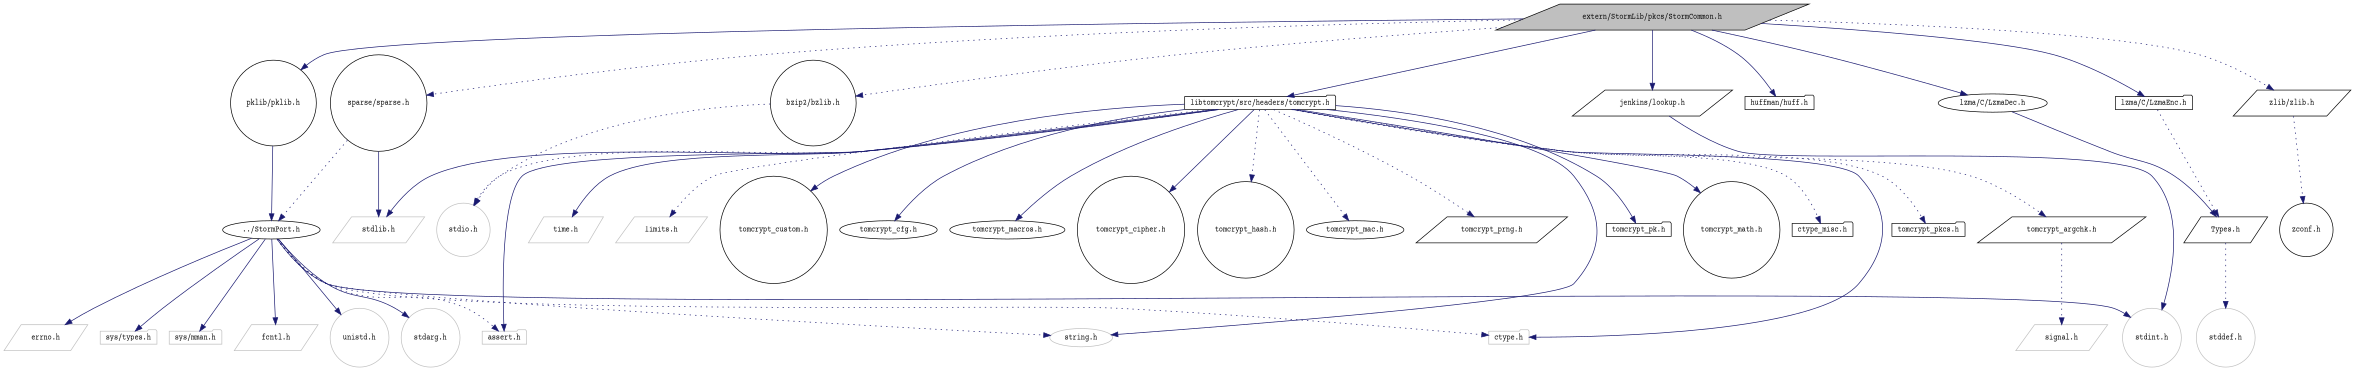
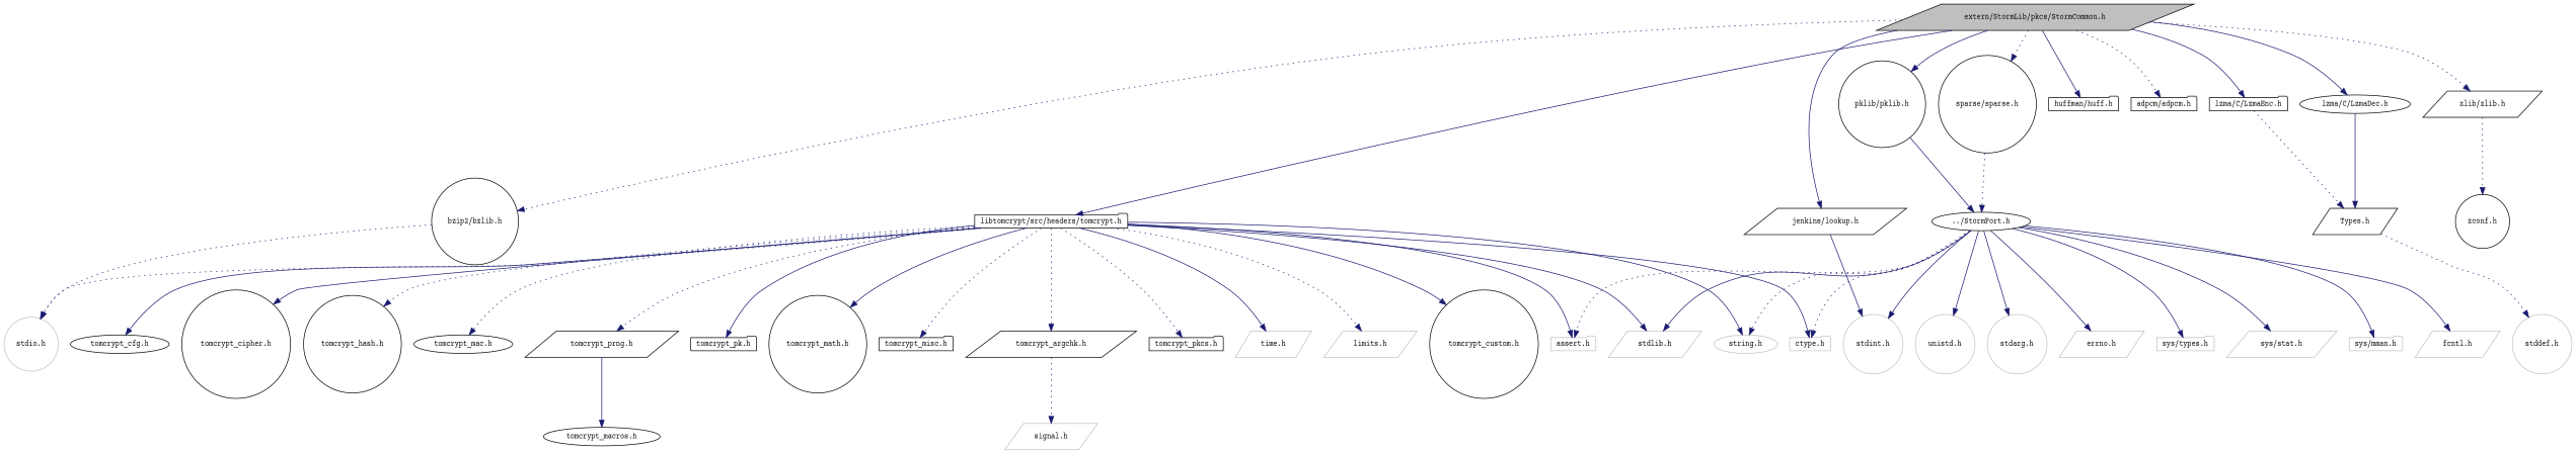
  digraph {
    fontname="Courier Prime"
    node [color=black fillcolor=white fontname="Courier Prime" fontsize=10 shape=parallelogram style=filled]
    edge [color=midnightblue fontname="Courier Prime" fontsize=10 labelfontname=Helvetica labelfontsize=10 style=solid]
    n1 [fillcolor=grey75 fontcolor=black height=0.2 label="extern/StormLib/pkcs/StormCommon.h" width=0.4]
    n2 [height=0.2 label="pklib/pklib.h" shape=circle width=0.4]
    n3 [height=0.2 label="huffman/huff.h" shape=folder width=0.4]
+   n4 [height=0.2 label="adpcm/adpcm.h" shape=folder width=0.4]
    n5 [height=0.2 label="sparse/sparse.h" shape=circle width=0.4]
    n6 [height=0.2 label="lzma/C/LzmaEnc.h" shape=folder width=0.4]
    n7 [height=0.2 label="lzma/C/LzmaDec.h" shape=ellipse width=0.4]
    n8 [height=0.2 label="zlib/zlib.h" width=0.4]
    n9 [height=0.2 label="bzip2/bzlib.h" shape=circle width=0.4]
    n10 [height=0.2 label="libtomcrypt/src/headers/tomcrypt.h" shape=folder width=0.4]
    n11 [height=0.2 label="jenkins/lookup.h" width=0.4]
    n12 [height=0.2 label="../StormPort.h" shape=ellipse width=0.4]
    n13 [height=0.2 label="Types.h" width=0.4]
    n14 [height=0.2 label="zconf.h" shape=circle width=0.4]
    n15 [color=grey75 height=0.2 label="stdio.h" shape=circle width=0.4]
    n16 [color=grey75 height=0.2 label="stdlib.h" width=0.4]
    n17 [color=grey75 height=0.2 label="string.h" shape=ellipse width=0.4]
    n18 [color=grey75 height=0.2 label="ctype.h" shape=folder width=0.4]
    n19 [color=grey75 height=0.2 label="assert.h" shape=folder width=0.4]
    n20 [color=grey75 height=0.2 label="time.h" width=0.4]
    n21 [color=grey75 height=0.2 label="limits.h" width=0.4]
    n22 [height=0.2 label="tomcrypt_custom.h" shape=circle width=0.4]
    n23 [height=0.2 label="tomcrypt_cfg.h" shape=ellipse width=0.4]
    n24 [height=0.2 label="tomcrypt_macros.h" shape=ellipse width=0.4]
    n25 [height=0.2 label="tomcrypt_cipher.h" shape=circle width=0.4]
    n26 [height=0.2 label="tomcrypt_hash.h" shape=circle width=0.4]
    n27 [height=0.2 label="tomcrypt_mac.h" shape=ellipse width=0.4]
    n28 [height=0.2 label="tomcrypt_prng.h" width=0.4]
    n29 [height=0.2 label="tomcrypt_pk.h" shape=folder width=0.4]
    n30 [height=0.2 label="tomcrypt_math.h" shape=circle width=0.4]
-   n31 [height=0.2 label="ctype_misc.h" shape=folder width=0.4]
+   n31 [height=0.2 label="tomcrypt_misc.h" shape=folder width=0.4]
    n32 [height=0.2 label="tomcrypt_argchk.h" width=0.4]
    n33 [height=0.2 label="tomcrypt_pkcs.h" shape=folder width=0.4]
    n34 [color=grey75 height=0.2 label="stdint.h" shape=circle width=0.4]
    n35 [color=grey75 height=0.2 label="sys/types.h" shape=folder width=0.4]
+   n36 [color=grey75 height=0.2 label="sys/stat.h" width=0.4]
    n37 [color=grey75 height=0.2 label="sys/mman.h" shape=folder width=0.4]
    n38 [color=grey75 height=0.2 label="fcntl.h" width=0.4]
    n39 [color=grey75 height=0.2 label="unistd.h" shape=circle width=0.4]
    n40 [color=grey75 height=0.2 label="stdarg.h" shape=circle width=0.4]
    n41 [color=grey75 height=0.2 label="errno.h" width=0.4]
    n42 [color=grey75 height=0.2 label="stddef.h" shape=circle width=0.4]
    n43 [color=grey75 height=0.2 label="signal.h" width=0.4]
    n1 -> n2
    n1 -> n3
+   n1 -> n4 [style=dotted]
    n1 -> n5 [style=dotted]
    n1 -> n6
    n1 -> n7
    n1 -> n8 [style=dotted]
    n1 -> n9 [style=dotted]
    n1 -> n10
    n1 -> n11
    n2 -> n12
    n5 -> n12 [style=dotted]
    n6 -> n13 [style=dotted]
    n7 -> n13
    n8 -> n14 [style=dotted]
    n9 -> n15 [style=dotted]
    n10 -> n15 [style=dotted]
    n10 -> n16
    n10 -> n17
    n10 -> n18
    n10 -> n19
    n10 -> n20
    n10 -> n21 [style=dotted]
    n10 -> n22
    n10 -> n23
-   n10 -> n24
+   n28 -> n24
    n10 -> n25
    n10 -> n26 [style=dotted]
    n10 -> n27 [style=dotted]
    n10 -> n28 [style=dotted]
    n10 -> n29
    n10 -> n30
    n10 -> n31 [style=dotted]
    n10 -> n32 [style=dotted]
    n10 -> n33 [style=dotted]
    n11 -> n34
-   n5 -> n16
+   n12 -> n16
    n12 -> n17 [style=dotted]
    n12 -> n18 [style=dotted]
    n12 -> n19 [style=dotted]
    n12 -> n34
    n12 -> n35
+   n12 -> n36
    n12 -> n37
    n12 -> n38
    n12 -> n39
    n12 -> n40
    n12 -> n41
    n13 -> n42 [style=dotted]
    n32 -> n43 [style=dotted]
  }
